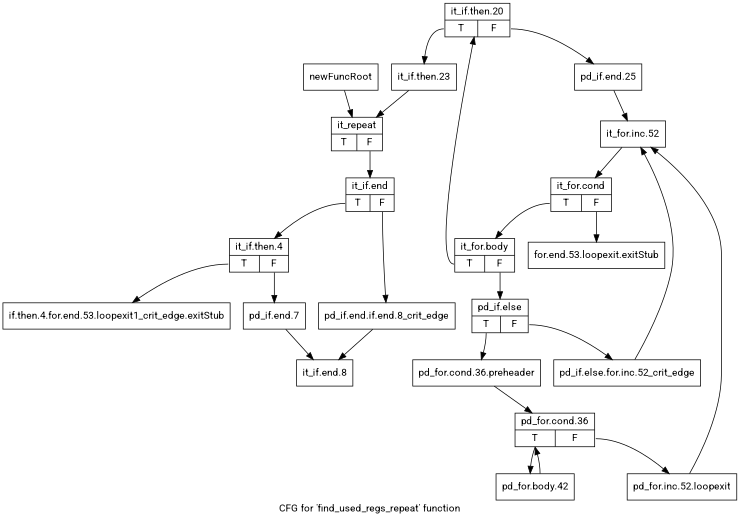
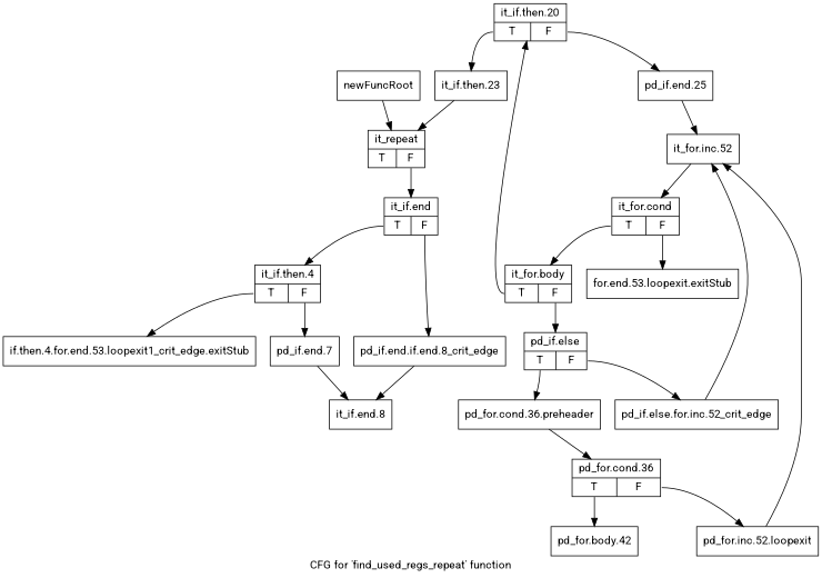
  digraph {
    fontname=Roboto
    label="CFG for 'find_used_regs_repeat' function"
    node [fontname=Roboto shape=record]
    edge [fontname=Roboto]
    n1 [label="{newFuncRoot}"]
    n2 [label="{it_repeat|{<s0>T|<s1>F}}"]
    n3 [label="{it_if.end|{<s0>T|<s1>F}}"]
    n4 [label="{it_if.then.4|{<s0>T|<s1>F}}"]
    n5 [label="{pd_if.end.if.end.8_crit_edge}"]
    n6 [label="{if.then.4.for.end.53.loopexit1_crit_edge.exitStub}"]
    n7 [label="{for.end.53.loopexit.exitStub}"]
    n8 [label="{pd_if.end.7}"]
    n9 [label="{it_if.end.8}"]
    n10 [label="{it_for.cond|{<s0>T|<s1>F}}"]
    n11 [label="{it_for.body|{<s0>T|<s1>F}}"]
    n12 [label="{it_if.then.20|{<s0>T|<s1>F}}"]
    n13 [label="{pd_if.else|{<s0>T|<s1>F}}"]
    n14 [label="{it_if.then.23}"]
    n15 [label="{pd_if.end.25}"]
    n16 [label="{pd_for.cond.36.preheader}"]
    n17 [label="{pd_if.else.for.inc.52_crit_edge}"]
    n18 [label="{it_for.inc.52}"]
    n19 [label="{pd_for.cond.36|{<s0>T|<s1>F}}"]
    n20 [label="{pd_for.body.42}"]
    n21 [label="{pd_for.inc.52.loopexit}"]
    n1 -> n2
    n2 -> n3 [tailport=s1]
    n3 -> n4 [tailport=s0]
    n3 -> n5 [tailport=s1]
    n4 -> n6 [tailport=s0]
    n4 -> n8 [tailport=s1]
    n5 -> n9
    n8 -> n9
    n10 -> n7 [tailport=s1]
    n10 -> n11 [tailport=s0]
    n11 -> n12 [tailport=s0]
    n11 -> n13 [tailport=s1]
    n12 -> n14 [tailport=s0]
    n12 -> n15 [tailport=s1]
    n13 -> n16 [tailport=s0]
    n13 -> n17 [tailport=s1]
    n14 -> n2
    n15 -> n18
    n16 -> n19
    n17 -> n18
    n18 -> n10
    n19 -> n20 [tailport=s0]
    n19 -> n21 [tailport=s1]
-   n20 -> n19
    n21 -> n18
  }
